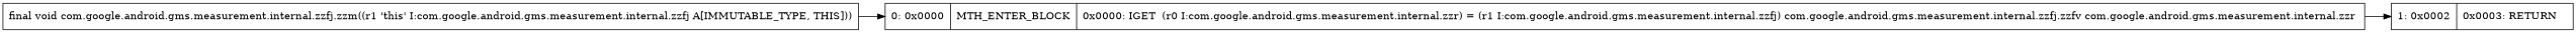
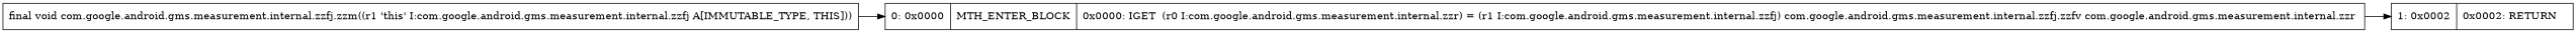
  digraph {
    rankdir=LR
    node [shape=record]
    n1 [label="{0\:\ 0x0000|MTH_ENTER_BLOCK\l|0x0000: IGET  (r0 I:com.google.android.gms.measurement.internal.zzr) = (r1 I:com.google.android.gms.measurement.internal.zzfj) com.google.android.gms.measurement.internal.zzfj.zzfv com.google.android.gms.measurement.internal.zzr \l}"]
-   n2 [label="{1\:\ 0x0002|0x0003: RETURN   \l}"]
+   n2 [label="{1\:\ 0x0002|0x0002: RETURN   \l}"]
    n3 [label="{final void com.google.android.gms.measurement.internal.zzfj.zzm((r1 'this' I:com.google.android.gms.measurement.internal.zzfj A[IMMUTABLE_TYPE, THIS])) }"]
    n1 -> n2
    n3 -> n1
  }
